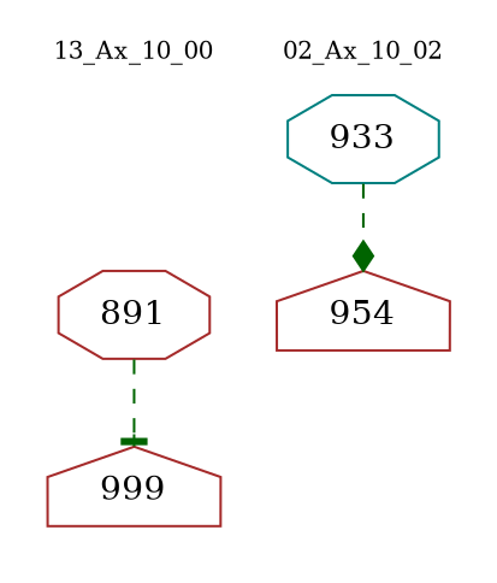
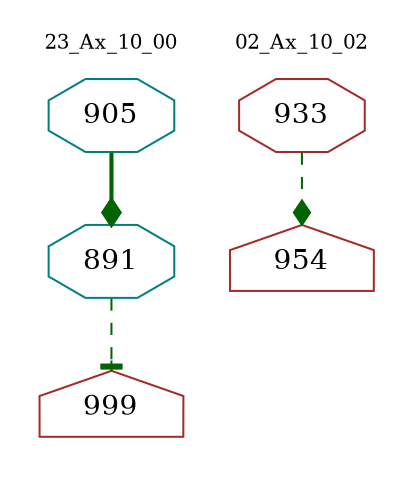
  digraph {
    node [color=brown shape=octagon]
    edge [arrowhead=diamond color=darkgreen style=dashed]
-   n2 [label=891]
+   n1 [color=teal label=905]
+   n2 [color=teal label=891]
    n3 [label=999 shape=house]
-   n4 [color=teal label=933]
+   n4 [label=933]
    n5 [label=954 shape=house]
    subgraph cluster_1 {
      color=white
      fontsize=10
-     label="13_Ax_10_00"
+     label="23_Ax_10_00"
+     n1
      n2
      n3
    }
    subgraph cluster_2 {
      color=white
      fontsize=10
      label="02_Ax_10_02"
      n4
      n5
    }
+   n1 -> n2 [style=bold]
    n2 -> n3 [arrowhead=tee]
    n4 -> n5
  }
